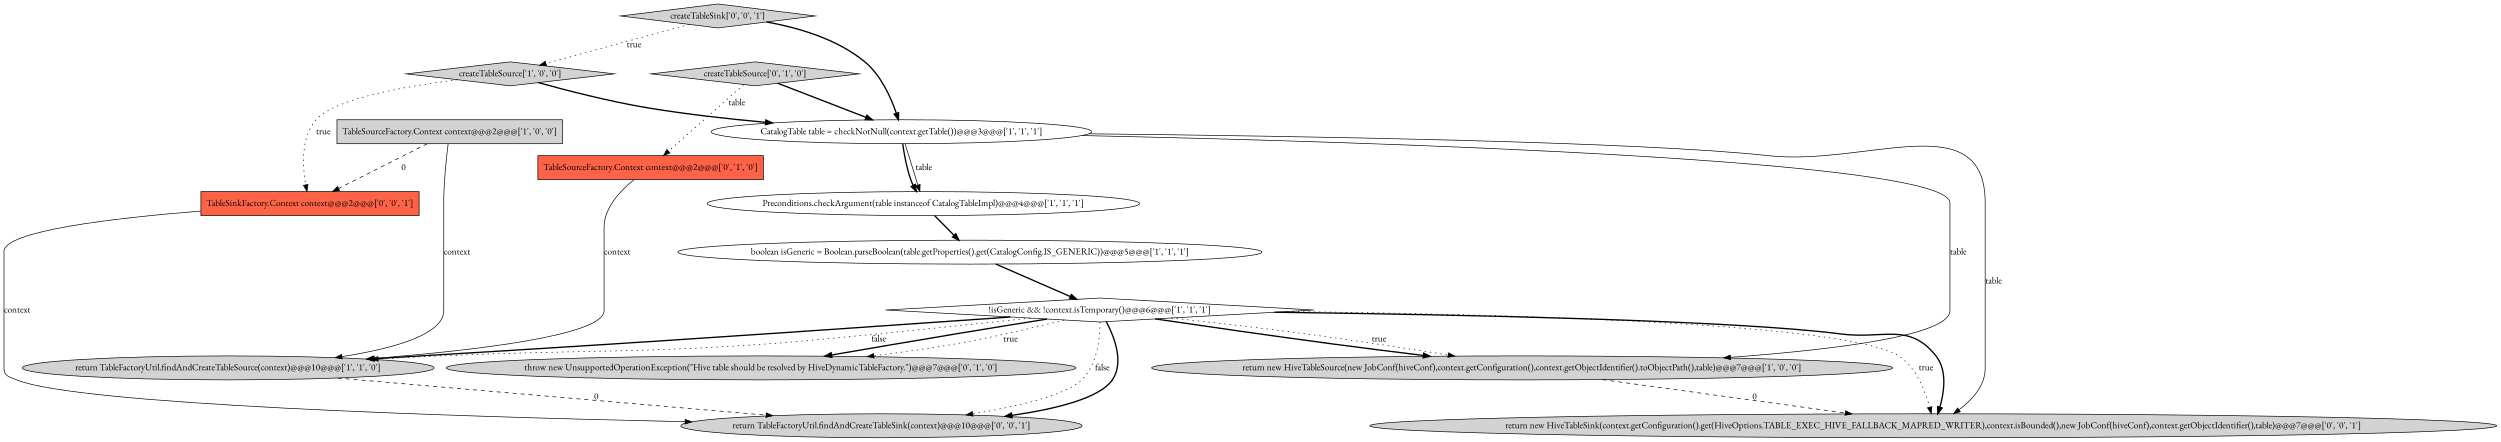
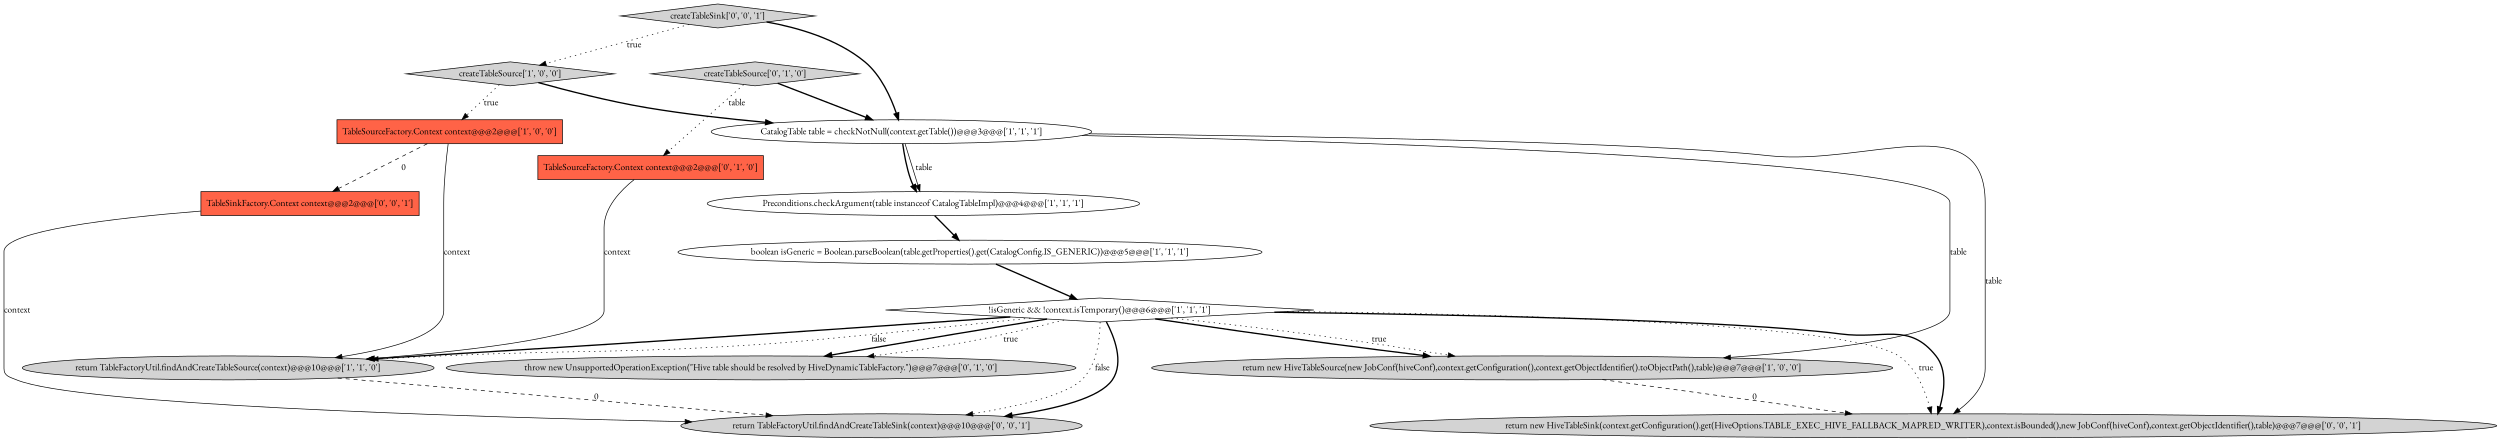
  digraph {
    fontname="EB Garamond"
    node [fillcolor=lightgray fontname="EB Garamond" shape=ellipse style=filled]
    edge [fontname="EB Garamond" style=bold]
    n1 [label="return new HiveTableSource(new JobConf(hiveConf),context.getConfiguration(),context.getObjectIdentifier().toObjectPath(),table)@@@7@@@['1', '0', '0']"]
    n2 [label="return new HiveTableSink(context.getConfiguration().get(HiveOptions.TABLE_EXEC_HIVE_FALLBACK_MAPRED_WRITER),context.isBounded(),new JobConf(hiveConf),context.getObjectIdentifier(),table)@@@7@@@['0', '0', '1']"]
    n3 [label="throw new UnsupportedOperationException(\"Hive table should be resolved by HiveDynamicTableFactory.\")@@@7@@@['0', '1', '0']"]
    n4 [label="createTableSource['1', '0', '0']" shape=diamond]
-   n5 [label="TableSourceFactory.Context context@@@2@@@['1', '0', '0']" shape=box]
+   n5 [fillcolor=tomato label="TableSourceFactory.Context context@@@2@@@['1', '0', '0']" shape=box]
    n6 [fillcolor=white label="CatalogTable table = checkNotNull(context.getTable())@@@3@@@['1', '1', '1']"]
    n7 [fillcolor=tomato label="TableSinkFactory.Context context@@@2@@@['0', '0', '1']" shape=box]
    n8 [label="return TableFactoryUtil.findAndCreateTableSource(context)@@@10@@@['1', '1', '0']"]
    n9 [fillcolor=white label="Preconditions.checkArgument(table instanceof CatalogTableImpl)@@@4@@@['1', '1', '1']"]
    n10 [label="return TableFactoryUtil.findAndCreateTableSink(context)@@@10@@@['0', '0', '1']"]
    n11 [fillcolor=white label="boolean isGeneric = Boolean.parseBoolean(table.getProperties().get(CatalogConfig.IS_GENERIC))@@@5@@@['1', '1', '1']"]
    n12 [fillcolor=white label="!isGeneric && !context.isTemporary()@@@6@@@['1', '1', '1']" shape=diamond]
    n13 [fillcolor=tomato label="TableSourceFactory.Context context@@@2@@@['0', '1', '0']" shape=box]
    n14 [label="createTableSink['0', '0', '1']" shape=diamond]
    n15 [label="createTableSource['0', '1', '0']" shape=diamond]
    n1 -> n2 [label=0 style=dashed]
-   n4 -> n7 [label=true style=dotted]
+   n4 -> n5 [label=true style=dotted]
    n4 -> n6
    n5 -> n7 [label=0 style=dashed]
    n5 -> n8 [label=context style=solid]
    n6 -> n1 [label=table style=solid]
    n6 -> n2 [label=table style=solid]
    n6 -> n9
    n6 -> n9 [label=table style=solid]
    n7 -> n10 [label=context style=solid]
    n8 -> n10 [label=0 style=dashed]
    n9 -> n11
    n11 -> n12
    n12 -> n1
    n12 -> n1 [label=true style=dotted]
    n12 -> n2 [label=true style=dotted]
    n12 -> n2
    n12 -> n3 [label=true style=dotted]
    n12 -> n3
    n12 -> n8 [label=false style=dotted]
    n12 -> n8
    n12 -> n10 [label=false style=dotted]
    n12 -> n10
    n13 -> n8 [label=context style=solid]
    n14 -> n4 [label=true style=dotted]
    n14 -> n6
    n15 -> n6
    n15 -> n13 [label=table style=dotted]
  }
